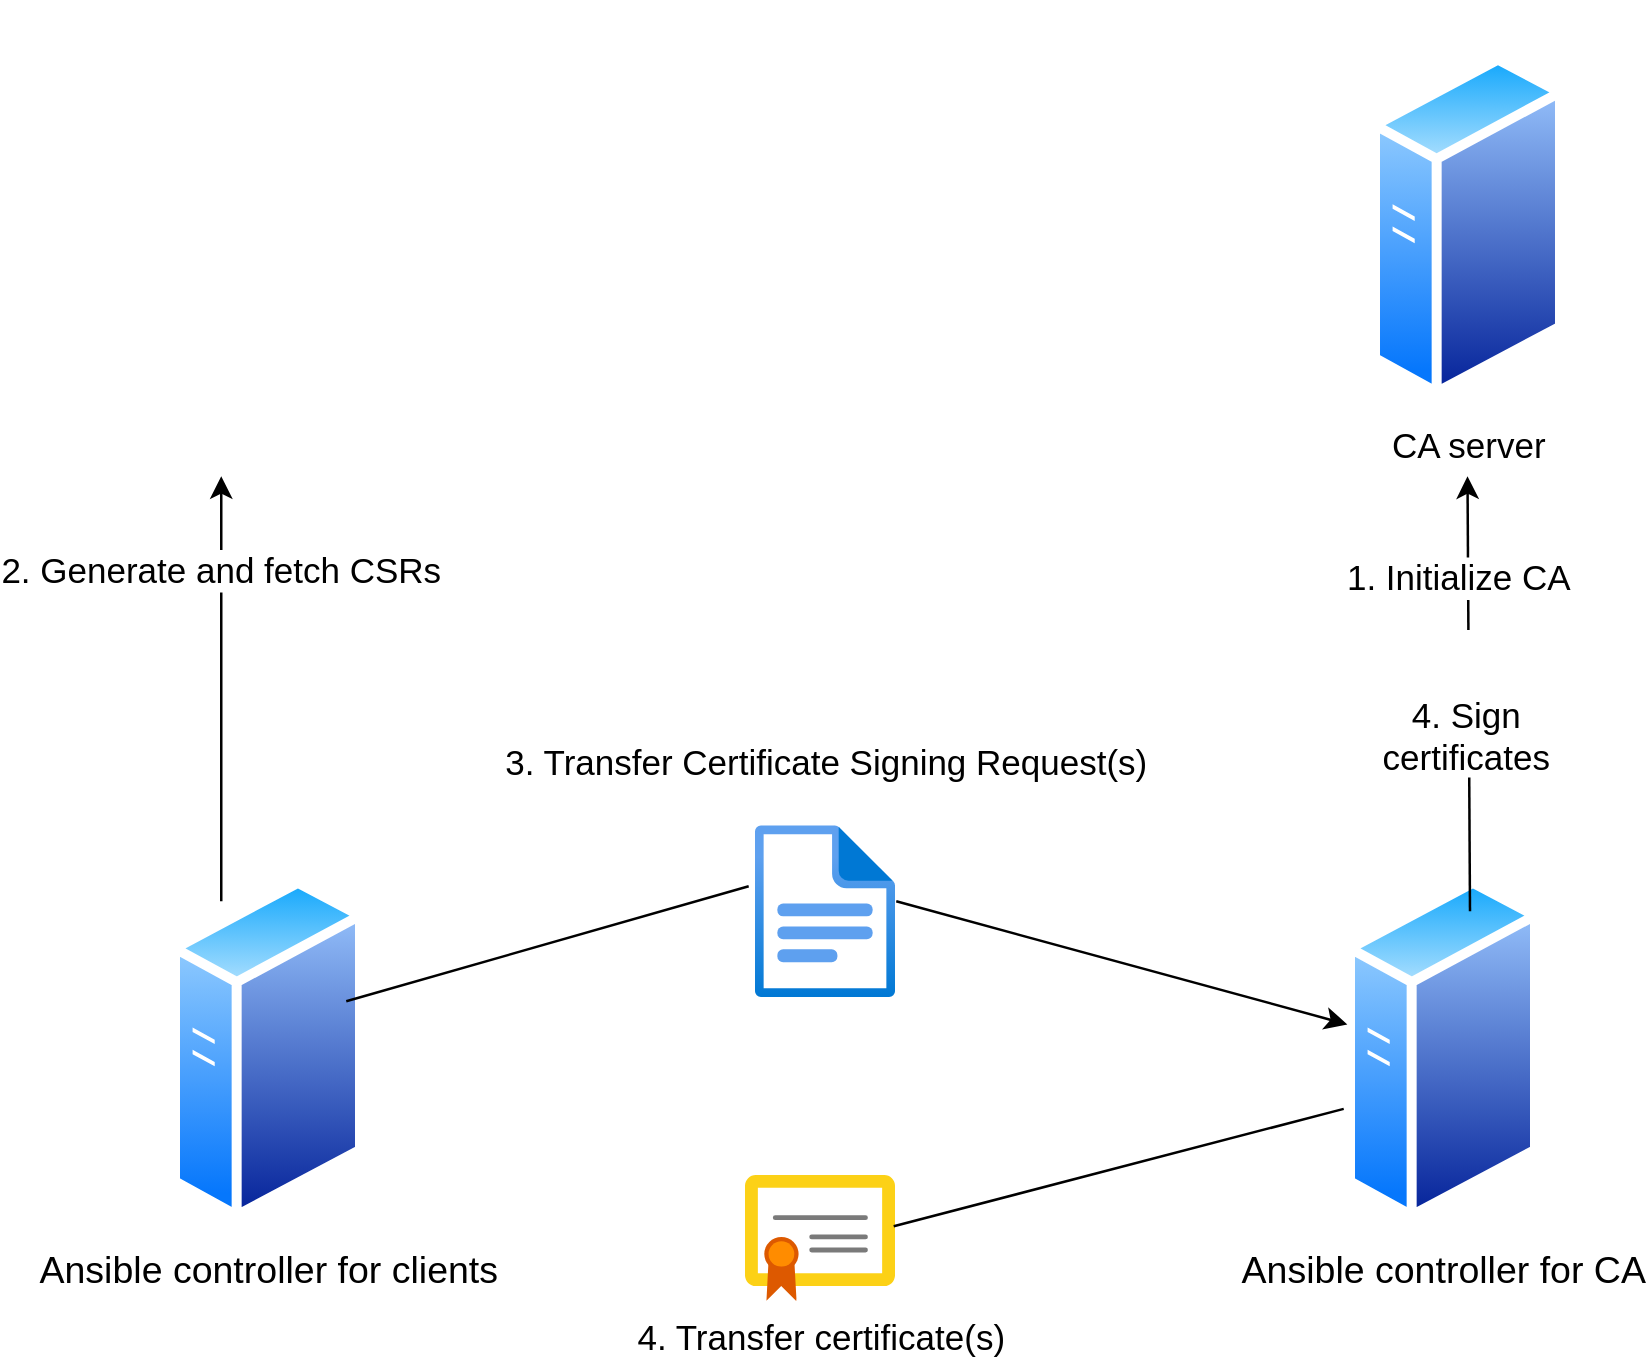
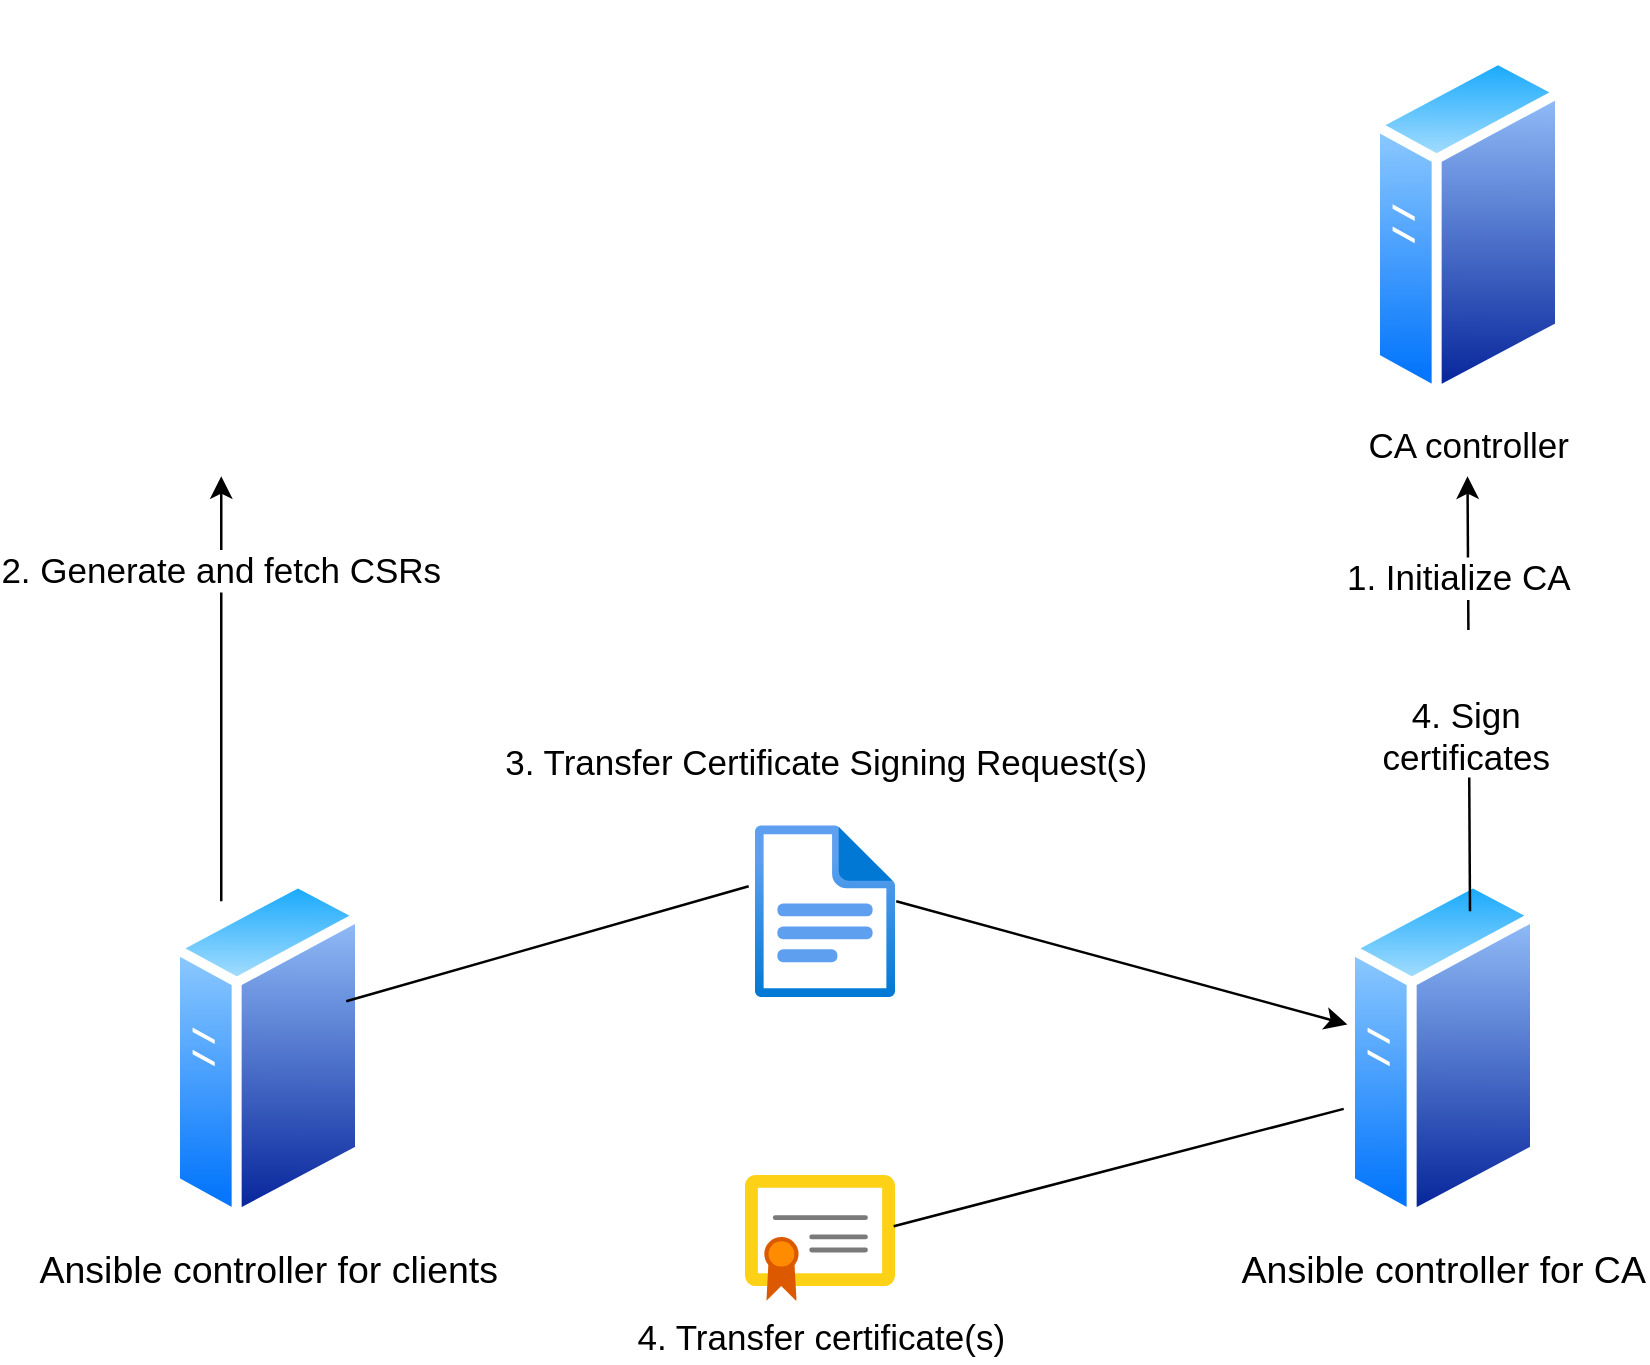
  <mxCell id="0" />
  <mxCell id="1" parent="0" />
  <mxCell id="2" value="&lt;font style=&quot;font-size: 15px;&quot;&gt;Ansible controller for CA&lt;br&gt;&lt;/font&gt;" style="image;aspect=fixed;perimeter=ellipsePerimeter;html=1;align=center;shadow=0;dashed=0;spacingTop=3;image=img/lib/active_directory/generic_server.svg;" vertex="1" parent="1"><mxGeometry x="490" y="350" width="78" height="139.28" as="geometry" /></mxCell>
  <mxCell id="3" value="&lt;div&gt;&lt;font style=&quot;font-size: 15px;&quot;&gt;Ansible controller for clients&lt;/font&gt;&lt;/div&gt;" style="image;aspect=fixed;perimeter=ellipsePerimeter;html=1;align=center;shadow=0;dashed=0;spacingTop=3;image=img/lib/active_directory/generic_server.svg;" vertex="1" parent="1"><mxGeometry x="20" y="350" width="78" height="139.28" as="geometry" /></mxCell>
  <mxCell id="4" value="&lt;font style=&quot;font-size: 14px;&quot;&gt;4. Transfer certificate(s)&lt;/font&gt;" style="image;sketch=0;aspect=fixed;html=1;points=[];align=center;fontSize=12;image=img/lib/mscae/Certificate.svg;" vertex="1" parent="1"><mxGeometry x="250" y="470" width="60" height="50.4" as="geometry" /></mxCell>
  <mxCell id="5" value="" style="image;aspect=fixed;html=1;points=[];align=center;fontSize=12;image=img/lib/azure2/general/File.svg;" vertex="1" parent="1"><mxGeometry x="254" y="330" width="56.0" height="69" as="geometry" /></mxCell>
  <mxCell id="6" value="" style="endArrow=classic;html=1;rounded=0;" edge="1" parent="1" target="2"><mxGeometry width="50" height="50" relative="1" as="geometry"><mxPoint x="310" y="360" as="sourcePoint" /><mxPoint x="360" y="310" as="targetPoint" /></mxGeometry></mxCell>
  <mxCell id="7" value="" style="endArrow=none;html=1;rounded=0;entryX=-0.054;entryY=0.348;entryDx=0;entryDy=0;entryPerimeter=0;" edge="1" parent="1" target="5"><mxGeometry width="50" height="50" relative="1" as="geometry"><mxPoint x="90" y="400" as="sourcePoint" /><mxPoint x="140" y="350" as="targetPoint" /></mxGeometry></mxCell>
  <mxCell id="8" value="" style="endArrow=none;html=1;rounded=0;entryX=-0.013;entryY=0.668;entryDx=0;entryDy=0;entryPerimeter=0;exitX=0.983;exitY=0.397;exitDx=0;exitDy=0;exitPerimeter=0;" edge="1" parent="1" source="4" target="2"><mxGeometry width="50" height="50" relative="1" as="geometry"><mxPoint x="100" y="410" as="sourcePoint" /><mxPoint x="261" y="364" as="targetPoint" /></mxGeometry></mxCell>
- <mxCell id="9" value="&lt;font style=&quot;font-size: 14px;&quot;&gt;CA server&lt;/font&gt;" style="image;aspect=fixed;perimeter=ellipsePerimeter;html=1;align=center;shadow=0;dashed=0;spacingTop=3;image=img/lib/active_directory/generic_server.svg;" vertex="1" parent="1"><mxGeometry x="500" y="20.72" width="78" height="139.28" as="geometry" /></mxCell>
+ <mxCell id="9" value="&lt;font style=&quot;font-size: 14px;&quot;&gt;CA controller&lt;/font&gt;" style="image;aspect=fixed;perimeter=ellipsePerimeter;html=1;align=center;shadow=0;dashed=0;spacingTop=3;image=img/lib/active_directory/generic_server.svg;" vertex="1" parent="1"><mxGeometry x="500" y="20.72" width="78" height="139.28" as="geometry" /></mxCell>
  <mxCell id="10" value="" style="endArrow=classic;html=1;rounded=0;exitX=1.038;exitY=0.101;exitDx=0;exitDy=0;exitPerimeter=0;" edge="1" parent="1"><mxGeometry width="50" height="50" relative="1" as="geometry"><mxPoint x="539.5" y="364" as="sourcePoint" /><mxPoint x="538.5" y="190" as="targetPoint" /></mxGeometry></mxCell>
  <mxCell id="11" value="&lt;div&gt;&lt;br&gt;&lt;/div&gt;&lt;div&gt;&lt;br&gt;&lt;/div&gt;&lt;div&gt;&lt;font style=&quot;font-size: 14px;&quot;&gt;4. Sign&lt;/font&gt;&lt;/div&gt;&lt;div&gt;&lt;font style=&quot;font-size: 14px;&quot;&gt;certificates&lt;br&gt;&lt;/font&gt;&lt;/div&gt;" style="edgeLabel;html=1;align=center;verticalAlign=middle;resizable=0;points=[];" vertex="1" connectable="0" parent="10"><mxGeometry x="-0.037" y="2" relative="1" as="geometry"><mxPoint as="offset" /></mxGeometry></mxCell>
  <mxCell id="12" value="&lt;font style=&quot;font-size: 14px;&quot;&gt;1. Initialize CA&lt;br&gt;&lt;/font&gt;" style="edgeLabel;html=1;align=center;verticalAlign=middle;resizable=0;points=[];" vertex="1" connectable="0" parent="10"><mxGeometry x="0.54" y="4" relative="1" as="geometry"><mxPoint as="offset" /></mxGeometry></mxCell>
  <mxCell id="13" value="" style="endArrow=classic;html=1;rounded=0;" edge="1" parent="1"><mxGeometry width="50" height="50" relative="1" as="geometry"><mxPoint x="40" y="360" as="sourcePoint" /><mxPoint x="40" y="190" as="targetPoint" /></mxGeometry></mxCell>
  <mxCell id="14" value="&lt;font style=&quot;font-size: 14px;&quot;&gt;2. Generate and fetch CSRs&lt;br&gt;&lt;/font&gt;" style="edgeLabel;html=1;align=center;verticalAlign=middle;resizable=0;points=[];" vertex="1" connectable="0" parent="13"><mxGeometry x="0.565" y="1" relative="1" as="geometry"><mxPoint as="offset" /></mxGeometry></mxCell>
  <mxCell id="15" value="&lt;font style=&quot;font-size: 14px;&quot;&gt;3. Transfer &lt;font style=&quot;font-size: 14px;&quot;&gt;Certificate Signing Request(s)&lt;br&gt;&lt;/font&gt;&lt;/font&gt;" style="text;html=1;align=center;verticalAlign=middle;resizable=0;points=[];autosize=1;strokeColor=none;fillColor=none;" vertex="1" parent="1"><mxGeometry x="142" y="290" width="280" height="30" as="geometry" /></mxCell>
